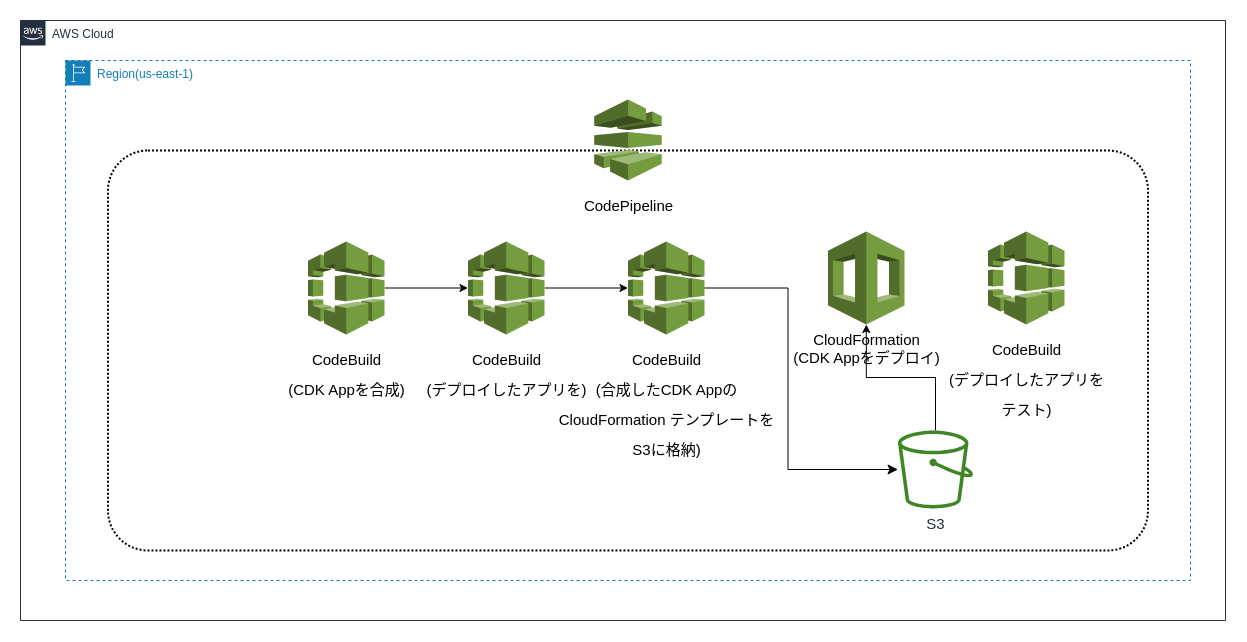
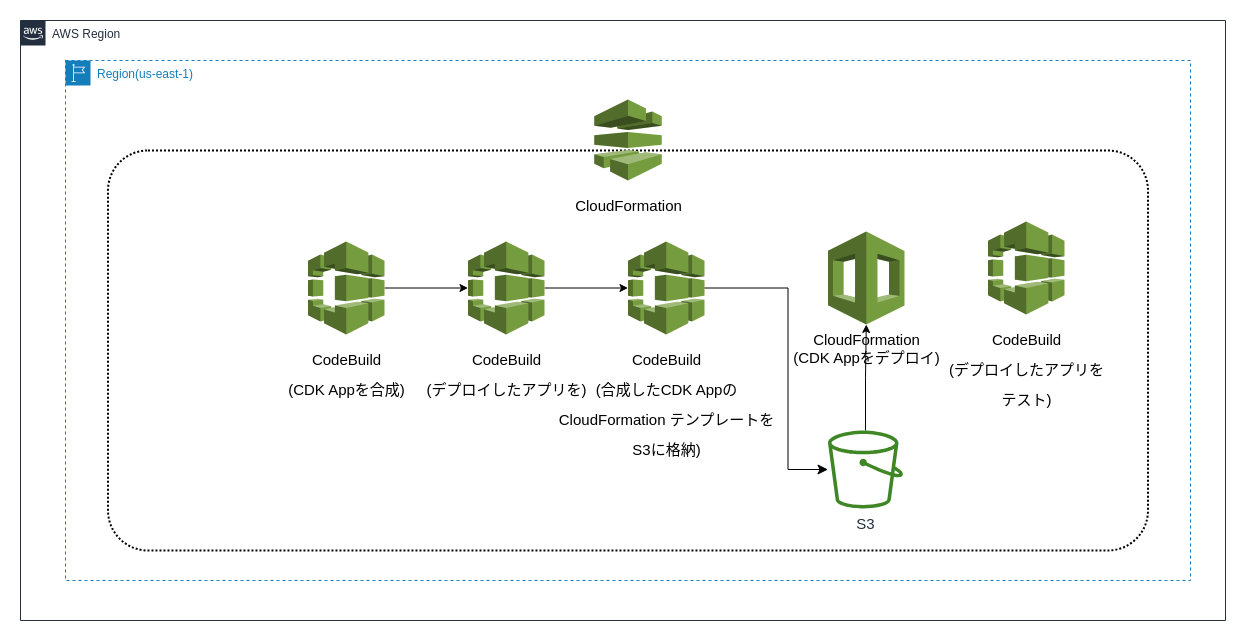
  <mxCell id="0" />
  <mxCell id="1" parent="0" />
- <mxCell id="2" value="AWS Cloud" style="points=[[0,0],[0.25,0],[0.5,0],[0.75,0],[1,0],[1,0.25],[1,0.5],[1,0.75],[1,1],[0.75,1],[0.5,1],[0.25,1],[0,1],[0,0.75],[0,0.5],[0,0.25]];outlineConnect=0;gradientColor=none;html=1;whiteSpace=wrap;fontSize=12;fontStyle=0;shape=mxgraph.aws4.group;grIcon=mxgraph.aws4.group_aws_cloud_alt;strokeColor=#232F3E;fillColor=none;verticalAlign=top;align=left;spacingLeft=30;fontColor=#232F3E;dashed=0;labelBackgroundColor=#ffffff;container=1;pointerEvents=0;collapsible=0;recursiveResize=0;" parent="1" vertex="1"><mxGeometry x="20" y="20" width="1205" height="600" as="geometry" /></mxCell>
+ <mxCell id="2" value="AWS Region" style="points=[[0,0],[0.25,0],[0.5,0],[0.75,0],[1,0],[1,0.25],[1,0.5],[1,0.75],[1,1],[0.75,1],[0.5,1],[0.25,1],[0,1],[0,0.75],[0,0.5],[0,0.25]];outlineConnect=0;gradientColor=none;html=1;whiteSpace=wrap;fontSize=12;fontStyle=0;shape=mxgraph.aws4.group;grIcon=mxgraph.aws4.group_aws_cloud_alt;strokeColor=#232F3E;fillColor=none;verticalAlign=top;align=left;spacingLeft=30;fontColor=#232F3E;dashed=0;labelBackgroundColor=#ffffff;container=1;pointerEvents=0;collapsible=0;recursiveResize=0;" parent="1" vertex="1"><mxGeometry x="20" y="20" width="1205" height="600" as="geometry" /></mxCell>
  <mxCell id="3" value="Region(us-east-1)" style="points=[[0,0],[0.25,0],[0.5,0],[0.75,0],[1,0],[1,0.25],[1,0.5],[1,0.75],[1,1],[0.75,1],[0.5,1],[0.25,1],[0,1],[0,0.75],[0,0.5],[0,0.25]];outlineConnect=0;gradientColor=none;html=1;whiteSpace=wrap;fontSize=12;fontStyle=0;container=1;pointerEvents=0;collapsible=0;recursiveResize=0;shape=mxgraph.aws4.group;grIcon=mxgraph.aws4.group_region;strokeColor=#147EBA;fillColor=none;verticalAlign=top;align=left;spacingLeft=30;fontColor=#147EBA;dashed=1;" vertex="1" parent="2"><mxGeometry x="45" y="40" width="1125" height="520" as="geometry" /></mxCell>
  <mxCell id="4" value="" style="rounded=1;arcSize=10;dashed=1;fillColor=none;gradientColor=none;dashPattern=1 1;strokeWidth=2;strokeColor=#000000;fontSize=15;fontColor=#000000;" vertex="1" parent="3"><mxGeometry x="42.5" y="90" width="1040" height="400" as="geometry" /></mxCell>
- <mxCell id="5" value="&lt;font color=&quot;#000000&quot; style=&quot;font-size: 15px;&quot;&gt;CodePipeline&lt;/font&gt;" style="outlineConnect=0;dashed=0;verticalLabelPosition=bottom;verticalAlign=top;align=center;html=1;shape=mxgraph.aws3.codepipeline;fillColor=#759C3E;gradientColor=none;strokeColor=#FFB570;fontSize=25;fontColor=#FFB570;" vertex="1" parent="3"><mxGeometry x="528.75" y="39" width="67.5" height="81" as="geometry" /></mxCell>
+ <mxCell id="5" value="&lt;font color=&quot;#000000&quot; style=&quot;font-size: 15px;&quot;&gt;CloudFormation&lt;/font&gt;" style="outlineConnect=0;dashed=0;verticalLabelPosition=bottom;verticalAlign=top;align=center;html=1;shape=mxgraph.aws3.codepipeline;fillColor=#759C3E;gradientColor=none;strokeColor=#FFB570;fontSize=25;fontColor=#FFB570;" vertex="1" parent="3"><mxGeometry x="528.75" y="39" width="67.5" height="81" as="geometry" /></mxCell>
  <mxCell id="6" value="" style="edgeStyle=orthogonalEdgeStyle;rounded=0;orthogonalLoop=1;jettySize=auto;html=1;fontSize=15;fontColor=#000000;startArrow=none;startFill=0;" edge="1" parent="3" source="7" target="11"><mxGeometry relative="1" as="geometry" /></mxCell>
  <mxCell id="7" value="&lt;font color=&quot;#000000&quot; style=&quot;font-size: 15px;&quot;&gt;CodeBuild&lt;br&gt;(CDK Appを合成)&lt;br&gt;&lt;/font&gt;" style="outlineConnect=0;dashed=0;verticalLabelPosition=bottom;verticalAlign=top;align=center;html=1;shape=mxgraph.aws3.codebuild;fillColor=#759C3E;gradientColor=none;strokeColor=#FFB570;fontSize=25;fontColor=#FFB570;" vertex="1" parent="3"><mxGeometry x="242.5" y="181" width="76.5" height="93" as="geometry" /></mxCell>
  <mxCell id="8" value="" style="edgeStyle=orthogonalEdgeStyle;rounded=0;orthogonalLoop=1;jettySize=auto;html=1;fontSize=15;fontColor=#000000;startArrow=none;startFill=0;" edge="1" parent="3" source="9" target="14"><mxGeometry relative="1" as="geometry" /></mxCell>
- <mxCell id="9" value="&lt;font style=&quot;font-size: 15px;&quot;&gt;S3&lt;/font&gt;" style="sketch=0;outlineConnect=0;fontColor=#232F3E;gradientColor=none;fillColor=#3F8624;strokeColor=none;dashed=0;verticalLabelPosition=bottom;verticalAlign=top;align=center;html=1;fontSize=12;fontStyle=0;aspect=fixed;pointerEvents=1;shape=mxgraph.aws4.bucket;" vertex="1" parent="3"><mxGeometry x="832.5" y="370" width="75" height="78" as="geometry" /></mxCell>
+ <mxCell id="9" value="&lt;font style=&quot;font-size: 15px;&quot;&gt;S3&lt;/font&gt;" style="sketch=0;outlineConnect=0;fontColor=#232F3E;gradientColor=none;fillColor=#3F8624;strokeColor=none;dashed=0;verticalLabelPosition=bottom;verticalAlign=top;align=center;html=1;fontSize=12;fontStyle=0;aspect=fixed;pointerEvents=1;shape=mxgraph.aws4.bucket;" vertex="1" parent="3"><mxGeometry x="762.5" y="370" width="75" height="78" as="geometry" /></mxCell>
  <mxCell id="10" value="" style="edgeStyle=orthogonalEdgeStyle;rounded=0;orthogonalLoop=1;jettySize=auto;html=1;fontSize=15;fontColor=#000000;startArrow=none;startFill=0;" edge="1" parent="3" source="11" target="12"><mxGeometry relative="1" as="geometry" /></mxCell>
  <mxCell id="11" value="&lt;font color=&quot;#000000&quot; style=&quot;font-size: 15px;&quot;&gt;CodeBuild&lt;br&gt;(デプロイしたアプリを)&lt;br&gt;&lt;/font&gt;" style="outlineConnect=0;dashed=0;verticalLabelPosition=bottom;verticalAlign=top;align=center;html=1;shape=mxgraph.aws3.codebuild;fillColor=#759C3E;gradientColor=none;strokeColor=#FFB570;fontSize=25;fontColor=#FFB570;" vertex="1" parent="3"><mxGeometry x="402.5" y="181" width="76.5" height="93" as="geometry" /></mxCell>
  <mxCell id="12" value="&lt;font color=&quot;#000000&quot; style=&quot;font-size: 15px;&quot;&gt;CodeBuild&lt;br&gt;(合成したCDK Appの&lt;br&gt;CloudFormation テンプレートを&lt;br&gt;S3に格納)&lt;br&gt;&lt;/font&gt;" style="outlineConnect=0;dashed=0;verticalLabelPosition=bottom;verticalAlign=top;align=center;html=1;shape=mxgraph.aws3.codebuild;fillColor=#759C3E;gradientColor=none;strokeColor=#FFB570;fontSize=25;fontColor=#FFB570;" vertex="1" parent="3"><mxGeometry x="562.5" y="181" width="76.5" height="93" as="geometry" /></mxCell>
- <mxCell id="13" value="&lt;font color=&quot;#000000&quot; style=&quot;font-size: 15px;&quot;&gt;CodeBuild&lt;br&gt;(デプロイしたアプリを&lt;br&gt;テスト)&lt;br&gt;&lt;/font&gt;" style="outlineConnect=0;dashed=0;verticalLabelPosition=bottom;verticalAlign=top;align=center;html=1;shape=mxgraph.aws3.codebuild;fillColor=#759C3E;gradientColor=none;strokeColor=#FFB570;fontSize=25;fontColor=#FFB570;" vertex="1" parent="3"><mxGeometry x="922.5" y="171" width="76.5" height="93" as="geometry" /></mxCell>
+ <mxCell id="13" value="&lt;font color=&quot;#000000&quot; style=&quot;font-size: 15px;&quot;&gt;CodeBuild&lt;br&gt;(デプロイしたアプリを&lt;br&gt;テスト)&lt;br&gt;&lt;/font&gt;" style="outlineConnect=0;dashed=0;verticalLabelPosition=bottom;verticalAlign=top;align=center;html=1;shape=mxgraph.aws3.codebuild;fillColor=#759C3E;gradientColor=none;strokeColor=#FFB570;fontSize=25;fontColor=#FFB570;" vertex="1" parent="3"><mxGeometry x="922.5" y="161" width="76.5" height="93" as="geometry" /></mxCell>
  <mxCell id="14" value="CloudFormation&lt;br&gt;(CDK Appをデプロイ)" style="outlineConnect=0;dashed=0;verticalLabelPosition=bottom;verticalAlign=top;align=center;html=1;shape=mxgraph.aws3.cloudformation;fillColor=#759C3E;gradientColor=none;strokeColor=#FFB570;fontSize=15;fontColor=#000000;" vertex="1" parent="3"><mxGeometry x="762.5" y="171" width="76.5" height="93" as="geometry" /></mxCell>
  <mxCell id="15" value="" style="edgeStyle=elbowEdgeStyle;elbow=horizontal;endArrow=classic;html=1;curved=0;rounded=0;endSize=8;startSize=8;fontSize=15;fontColor=#000000;exitX=1;exitY=0.5;exitDx=0;exitDy=0;exitPerimeter=0;" edge="1" parent="3" source="12" target="9"><mxGeometry width="50" height="50" relative="1" as="geometry"><mxPoint x="672.5" y="470" as="sourcePoint" /><mxPoint x="722.5" y="420" as="targetPoint" /><Array as="points"><mxPoint x="722.5" y="320" /></Array></mxGeometry></mxCell>
